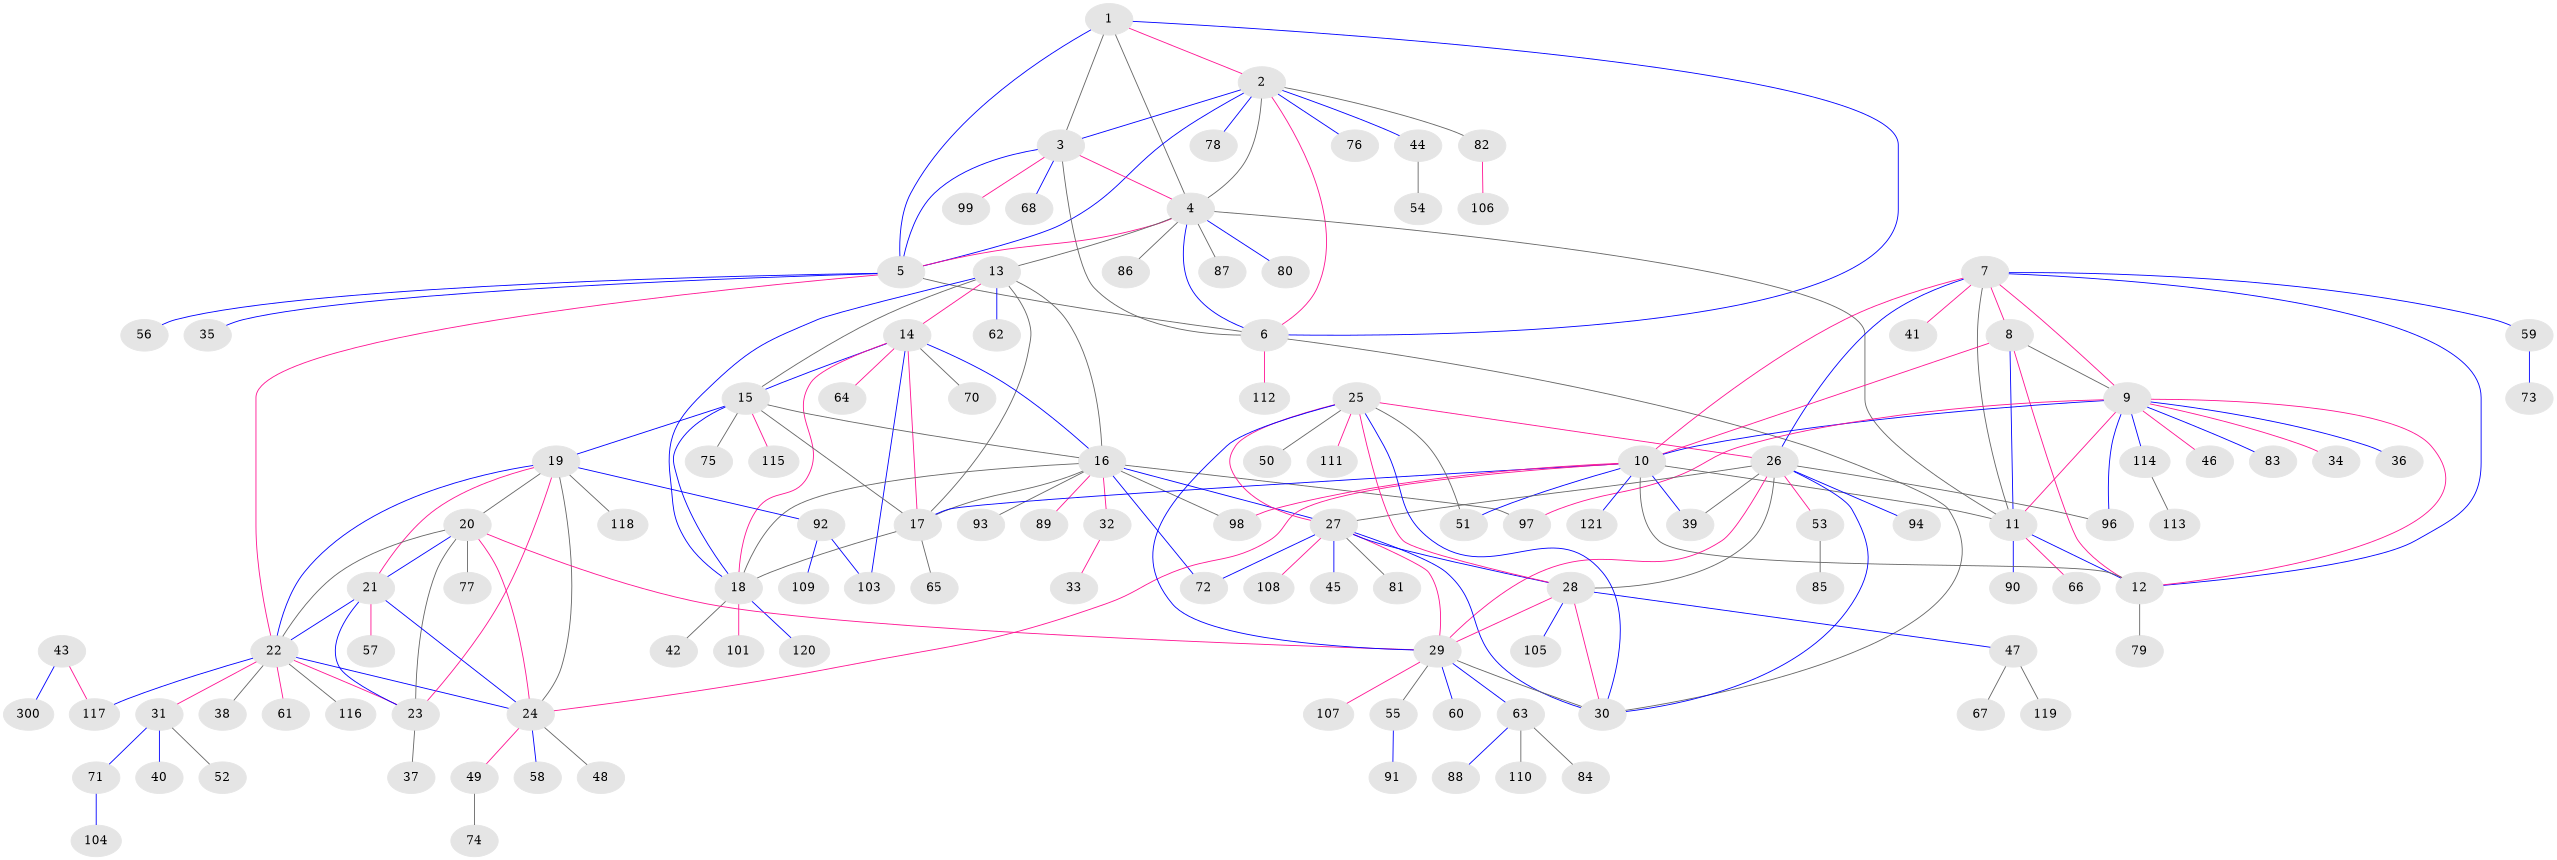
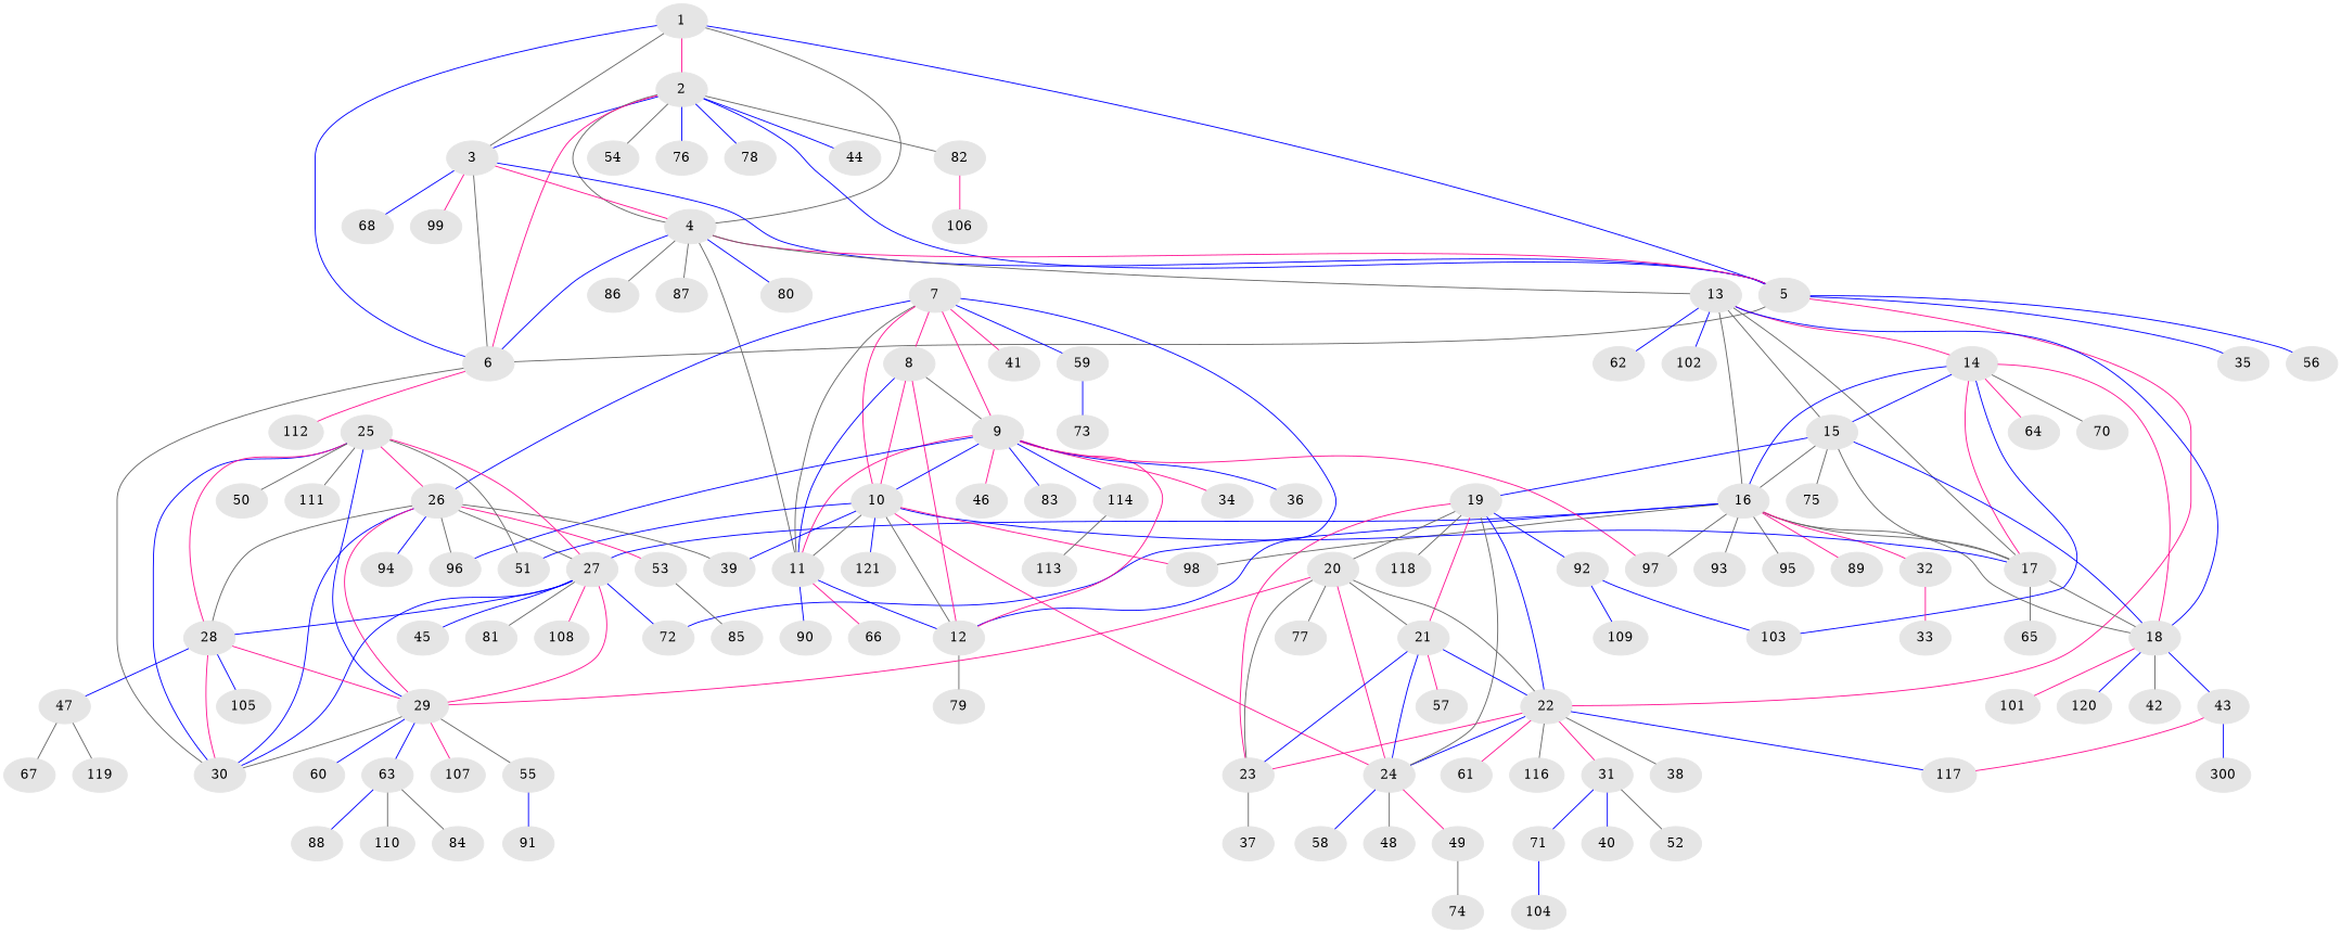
  graph {
    node [color=gray90 style=filled]
    edge [color=blue]
    1
    2
    3
    4
    5
    6
    44
    54
    76
    78
    82
    68
    99
    11
    13
    80
    86
    87
    22
    35
    56
    30
    112
    106
    12
    66
    90
    17
    14
    15
    16
    18
    62
+   102
    24
    23
    31
    38
    61
    116
    117
    7
    8
    9
    10
    26
    41
    59
    34
    36
    46
    83
    96
    97
    114
    51
    98
    121
    39
    79
    27
    29
    28
    53
    94
    73
    113
    65
    48
    49
    58
    64
    70
    103
    19
    75
-   115
    32
    72
    89
    93
+   95
    42
    43
    101
    120
    20
    21
    92
    118
    45
    81
    108
    33
    n95 [label=300]
    77
    57
    37
    109
    55
    60
    63
    107
    40
    52
    71
    74
    25
    50
    111
    47
    105
    85
    67
    119
    91
    84
    88
    110
    104
    1 -- 2 [color=deeppink]
    1 -- 3 [color=gray40]
    1 -- 4 [color=gray40]
    1 -- 5
    1 -- 6
    2 -- 3
    2 -- 4 [color=gray40]
    2 -- 5
    2 -- 6 [color=deeppink]
    2 -- 44
-   44 -- 54 [color=gray40]
+   2 -- 54 [color=gray40]
    2 -- 76
    2 -- 78
    2 -- 82 [color=gray40]
    3 -- 4 [color=deeppink]
    3 -- 5
    3 -- 6 [color=gray40]
    3 -- 68
    3 -- 99 [color=deeppink]
    4 -- 5 [color=deeppink]
    4 -- 6
    4 -- 11 [color=gray40]
    4 -- 13 [color=gray40]
    4 -- 80
    4 -- 86 [color=gray40]
    4 -- 87 [color=gray40]
    5 -- 6 [color=gray40]
    5 -- 22 [color=deeppink]
    5 -- 35
    5 -- 56
    6 -- 30 [color=gray40]
    6 -- 112 [color=deeppink]
    82 -- 106 [color=deeppink]
    11 -- 12
    11 -- 66 [color=deeppink]
    11 -- 90
    13 -- 17 [color=gray40]
    13 -- 14 [color=deeppink]
    13 -- 15 [color=gray40]
    13 -- 16 [color=gray40]
    13 -- 18
    13 -- 62
+   13 -- 102
    22 -- 24
    22 -- 23 [color=deeppink]
    22 -- 31 [color=deeppink]
    22 -- 38 [color=gray40]
    22 -- 61 [color=deeppink]
    22 -- 116 [color=gray40]
    22 -- 117
    12 -- 79 [color=gray40]
    17 -- 18 [color=gray40]
    17 -- 65 [color=gray40]
    14 -- 17 [color=deeppink]
    14 -- 15
    14 -- 16
    14 -- 18 [color=deeppink]
    14 -- 64 [color=deeppink]
    14 -- 70 [color=gray40]
    14 -- 103
    15 -- 17 [color=gray40]
    15 -- 16 [color=gray40]
    15 -- 18
    15 -- 19
    15 -- 75 [color=gray40]
-   15 -- 115 [color=deeppink]
    16 -- 17 [color=gray40]
    16 -- 18 [color=gray40]
    16 -- 97 [color=gray40]
    16 -- 98 [color=gray40]
    16 -- 27
    16 -- 32 [color=deeppink]
    16 -- 72
    16 -- 89 [color=deeppink]
    16 -- 93 [color=gray40]
+   16 -- 95 [color=gray40]
    18 -- 42 [color=gray40]
+   18 -- 43
    18 -- 101 [color=deeppink]
    18 -- 120
    24 -- 48 [color=gray40]
    24 -- 49 [color=deeppink]
    24 -- 58
    23 -- 37 [color=gray40]
    31 -- 40
    31 -- 52 [color=gray40]
    31 -- 71
    7 -- 11 [color=gray40]
    7 -- 12
    7 -- 8 [color=deeppink]
    7 -- 9 [color=deeppink]
    7 -- 10 [color=deeppink]
    7 -- 26
    7 -- 41 [color=deeppink]
    7 -- 59
    8 -- 11
    8 -- 12 [color=deeppink]
    8 -- 9 [color=gray40]
    8 -- 10 [color=deeppink]
    9 -- 11 [color=deeppink]
    9 -- 12 [color=deeppink]
    9 -- 10
    9 -- 34 [color=deeppink]
    9 -- 36
    9 -- 46 [color=deeppink]
    9 -- 83
    9 -- 96
    9 -- 97 [color=deeppink]
    9 -- 114
    10 -- 11 [color=gray40]
    10 -- 12 [color=gray40]
    10 -- 17
    10 -- 24 [color=deeppink]
    10 -- 51
    10 -- 98 [color=deeppink]
    10 -- 121
    10 -- 39
    26 -- 30
    26 -- 96 [color=gray40]
    26 -- 39 [color=gray40]
    26 -- 27 [color=gray40]
    26 -- 29 [color=deeppink]
    26 -- 28 [color=gray40]
    26 -- 53 [color=deeppink]
    26 -- 94
    59 -- 73
    114 -- 113 [color=gray40]
    27 -- 30
    27 -- 29 [color=deeppink]
    27 -- 28
    27 -- 72
    27 -- 45
    27 -- 81 [color=gray40]
    27 -- 108 [color=deeppink]
    29 -- 30 [color=gray40]
    29 -- 55 [color=gray40]
    29 -- 60
    29 -- 63
    29 -- 107 [color=deeppink]
    28 -- 30 [color=deeppink]
    28 -- 29 [color=deeppink]
    28 -- 47
    28 -- 105
    53 -- 85 [color=gray40]
    49 -- 74 [color=gray40]
    19 -- 22
    19 -- 24 [color=gray40]
    19 -- 23 [color=deeppink]
    19 -- 20 [color=gray40]
    19 -- 21 [color=deeppink]
    19 -- 92
    19 -- 118 [color=gray40]
    32 -- 33 [color=deeppink]
    43 -- 117 [color=deeppink]
    43 -- n95
    20 -- 22 [color=gray40]
    20 -- 24 [color=deeppink]
    20 -- 23 [color=gray40]
    20 -- 29 [color=deeppink]
-   20 -- 21
+   20 -- 21 [color=gray40]
    20 -- 77 [color=gray40]
    21 -- 22
    21 -- 24
    21 -- 23
    21 -- 57 [color=deeppink]
    92 -- 103
    92 -- 109
    55 -- 91
    63 -- 84 [color=gray40]
    63 -- 88
    63 -- 110 [color=gray40]
    71 -- 104
    25 -- 30
    25 -- 26 [color=deeppink]
    25 -- 51 [color=gray40]
    25 -- 27 [color=deeppink]
    25 -- 29
    25 -- 28 [color=deeppink]
    25 -- 50 [color=gray40]
-   25 -- 111 [color=deeppink]
+   25 -- 111 [color=gray40]
    47 -- 67 [color=gray40]
    47 -- 119 [color=gray40]
  }
